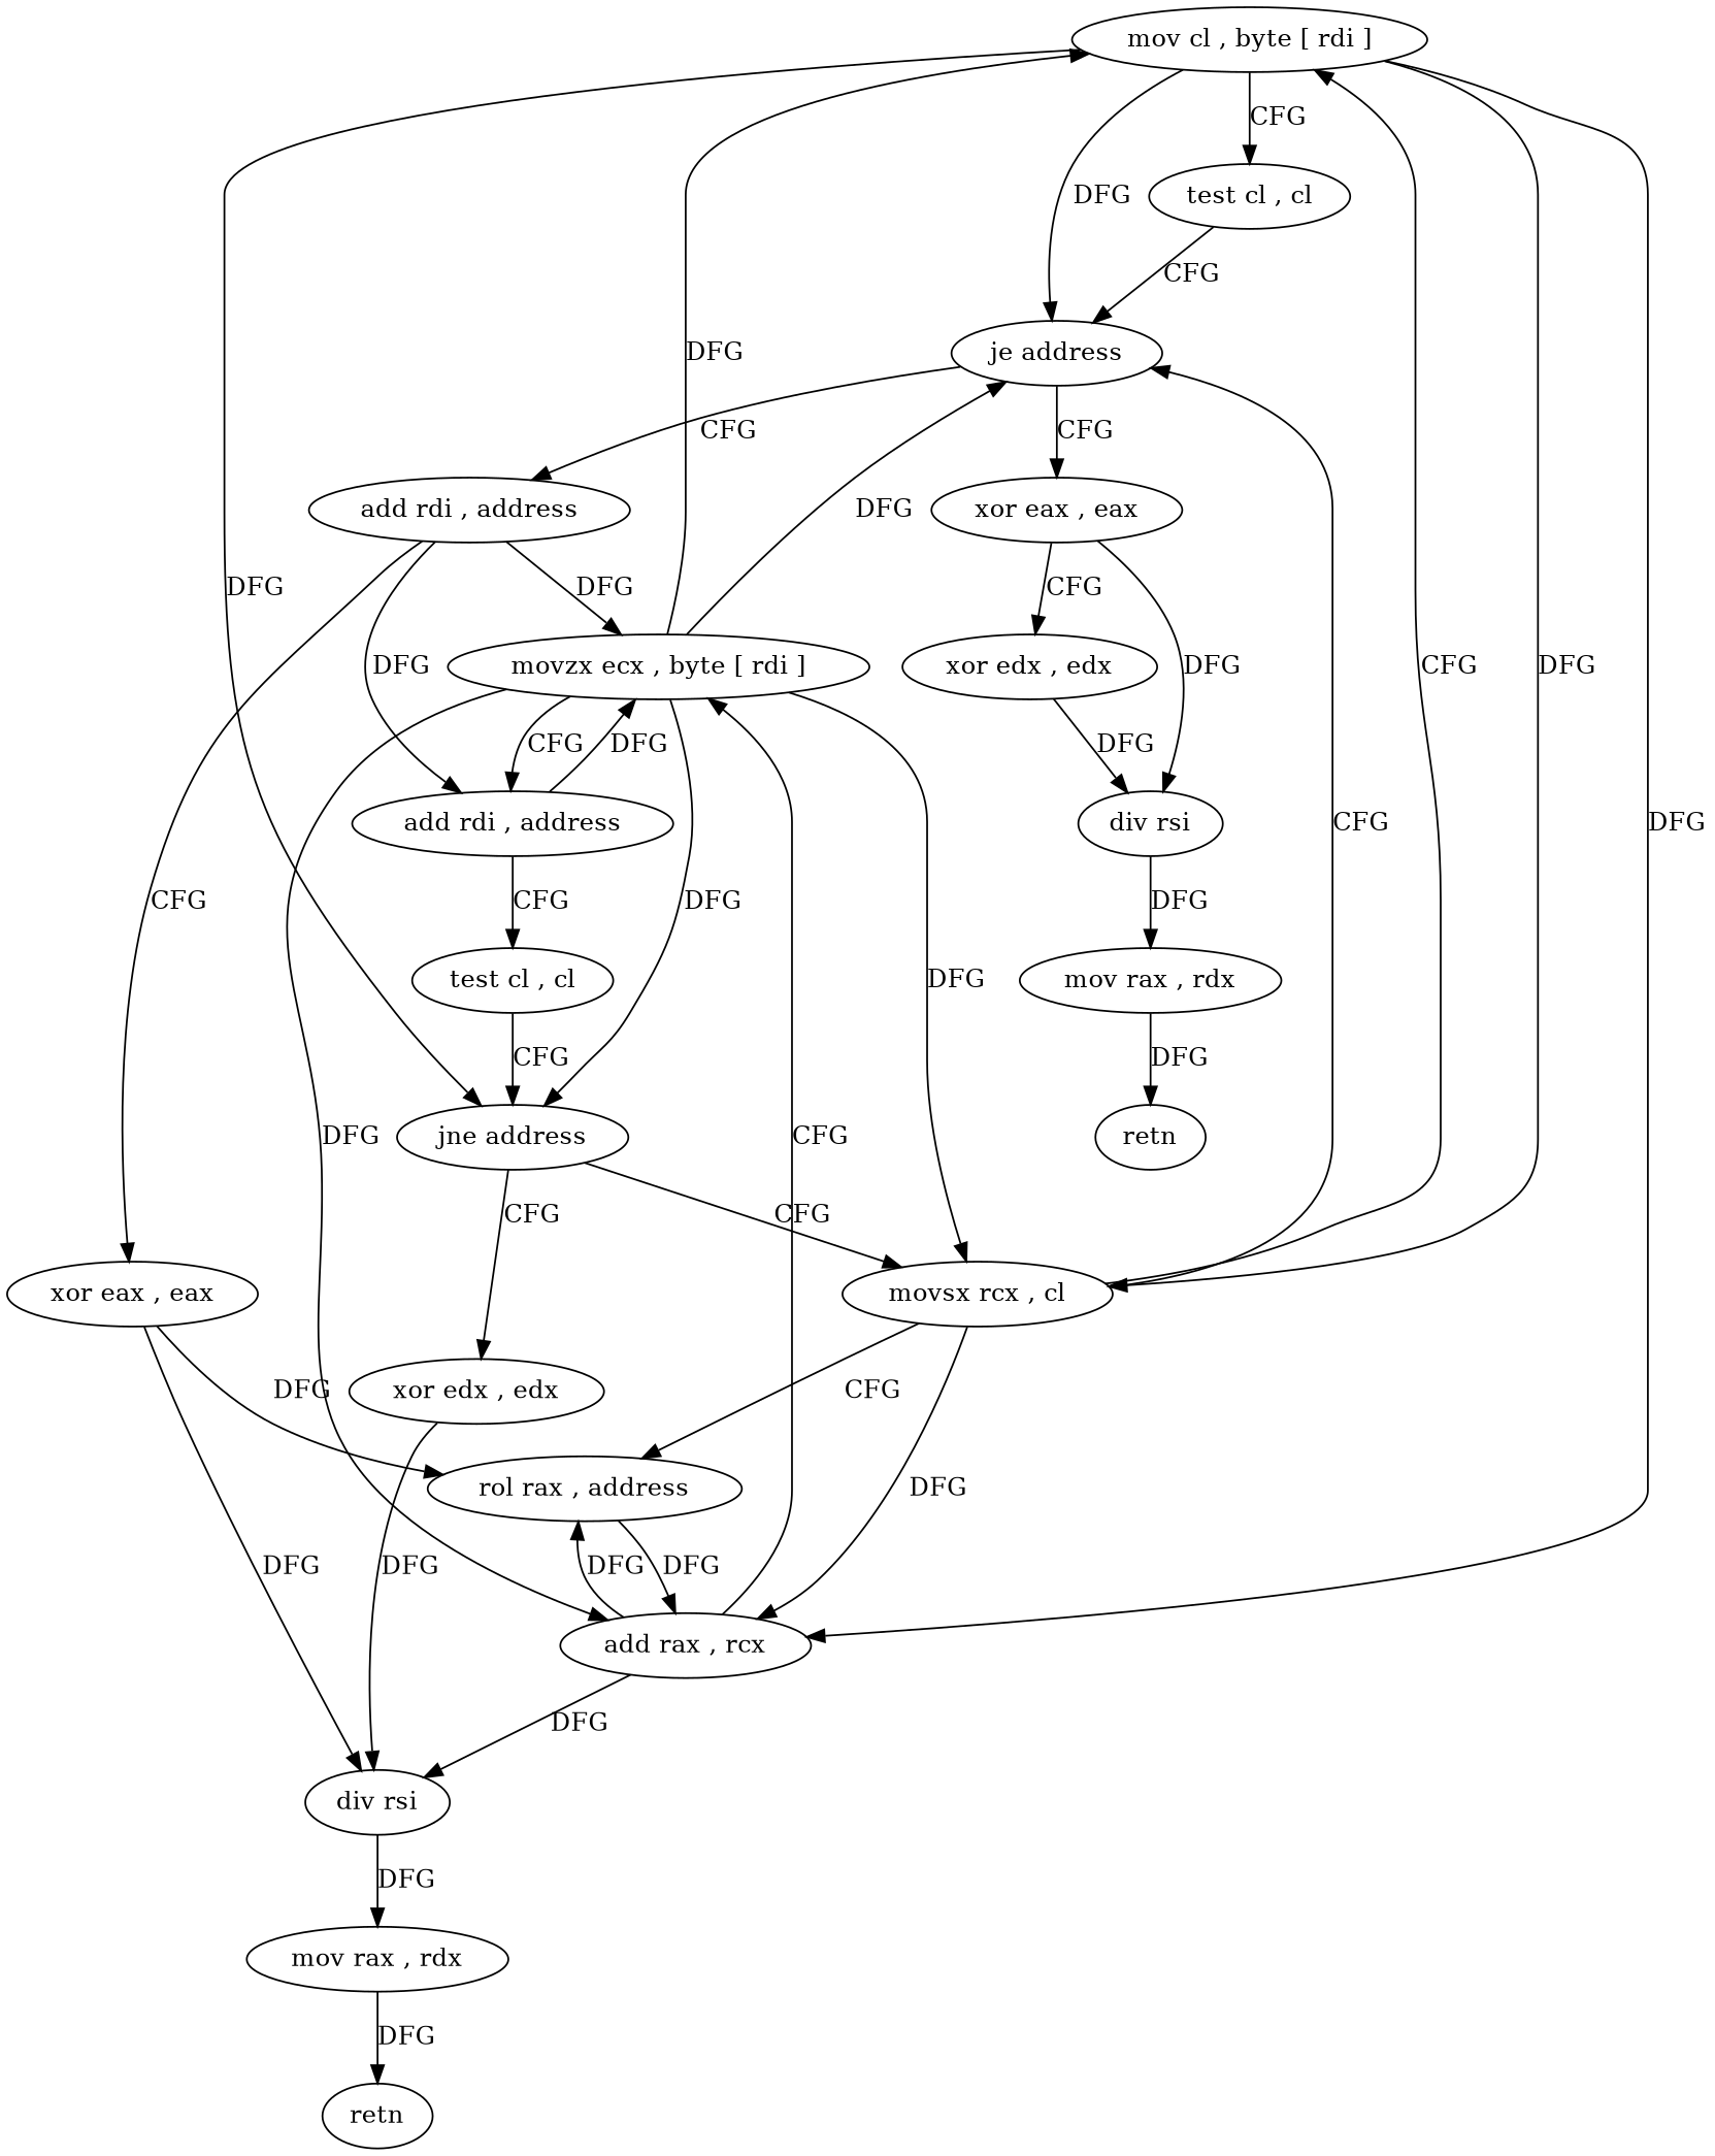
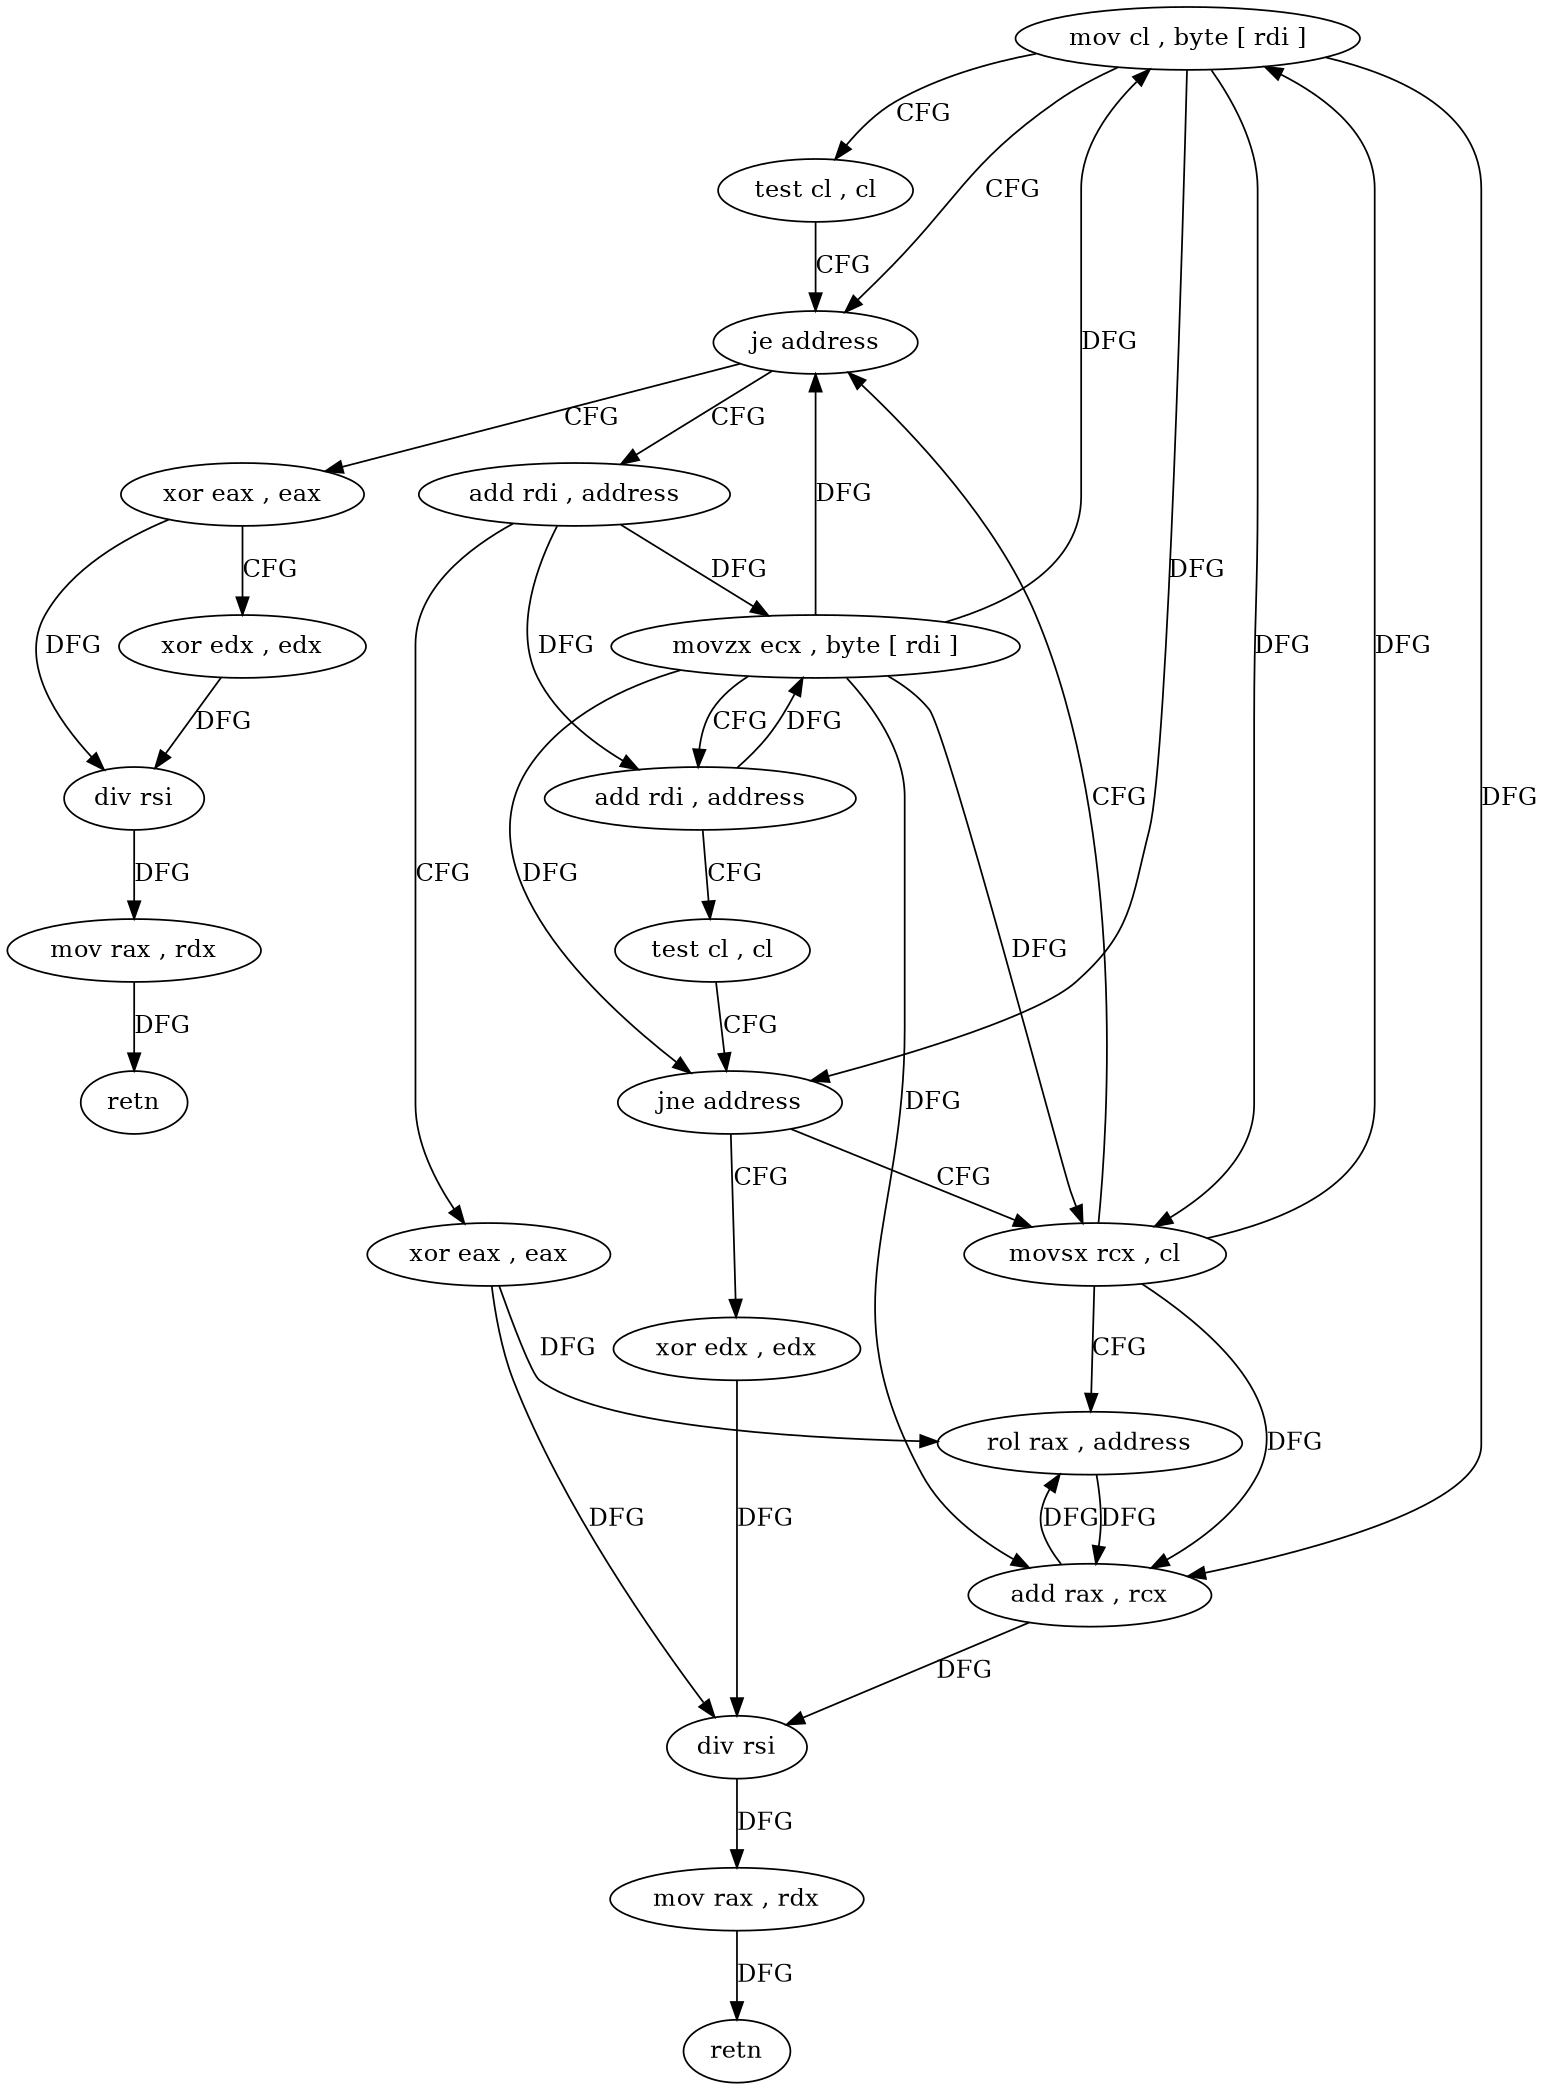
  digraph {
    n1 [label="mov cl , byte [ rdi ]"]
    n2 [label="test cl , cl"]
    n3 [label="je address"]
    n4 [label="movsx rcx , cl"]
    n5 [label="add rax , rcx"]
    n6 [label="jne address"]
    n7 [label="xor eax , eax"]
    n8 [label="add rdi , address"]
    n9 [label="rol rax , address"]
    n10 [label="movzx ecx , byte [ rdi ]"]
    n11 [label="div rsi"]
    n12 [label="xor edx , edx"]
    n13 [label="xor edx , edx"]
    n14 [label="div rsi"]
    n15 [label="xor eax , eax"]
    n16 [label="add rdi , address"]
    n17 [label="mov rax , rdx"]
    n18 [label="test cl , cl"]
    n19 [label=retn]
    n20 [label="mov rax , rdx"]
    n21 [label=retn]
    n1 -> n2 [label=CFG]
-   n1 -> n3 [label=DFG]
+   n1 -> n3 [label=CFG]
    n1 -> n4 [label=DFG]
    n1 -> n5 [label=DFG]
    n1 -> n6 [label=DFG]
    n2 -> n3 [label=CFG]
    n3 -> n7 [label=CFG]
    n3 -> n8 [label=CFG]
-   n4 -> n1 [label=CFG]
+   n4 -> n1 [label=DFG]
    n4 -> n3 [label=CFG]
    n4 -> n5 [label=DFG]
    n4 -> n9 [label=CFG]
    n5 -> n9 [label=DFG]
-   n5 -> n10 [label=CFG]
    n5 -> n11 [label=DFG]
    n6 -> n4 [label=CFG]
    n6 -> n12 [label=CFG]
    n7 -> n13 [label=CFG]
    n7 -> n14 [label=DFG]
    n8 -> n10 [label=DFG]
    n8 -> n15 [label=CFG]
    n8 -> n16 [label=DFG]
    n9 -> n5 [label=DFG]
    n10 -> n1 [label=DFG]
    n10 -> n3 [label=DFG]
    n10 -> n4 [label=DFG]
    n10 -> n5 [label=DFG]
    n10 -> n6 [label=DFG]
    n10 -> n16 [label=CFG]
    n11 -> n20 [label=DFG]
    n12 -> n11 [label=DFG]
    n13 -> n14 [label=DFG]
    n14 -> n17 [label=DFG]
    n15 -> n9 [label=DFG]
    n15 -> n11 [label=DFG]
    n16 -> n10 [label=DFG]
    n16 -> n18 [label=CFG]
    n17 -> n19 [label=DFG]
    n18 -> n6 [label=CFG]
    n20 -> n21 [label=DFG]
  }
